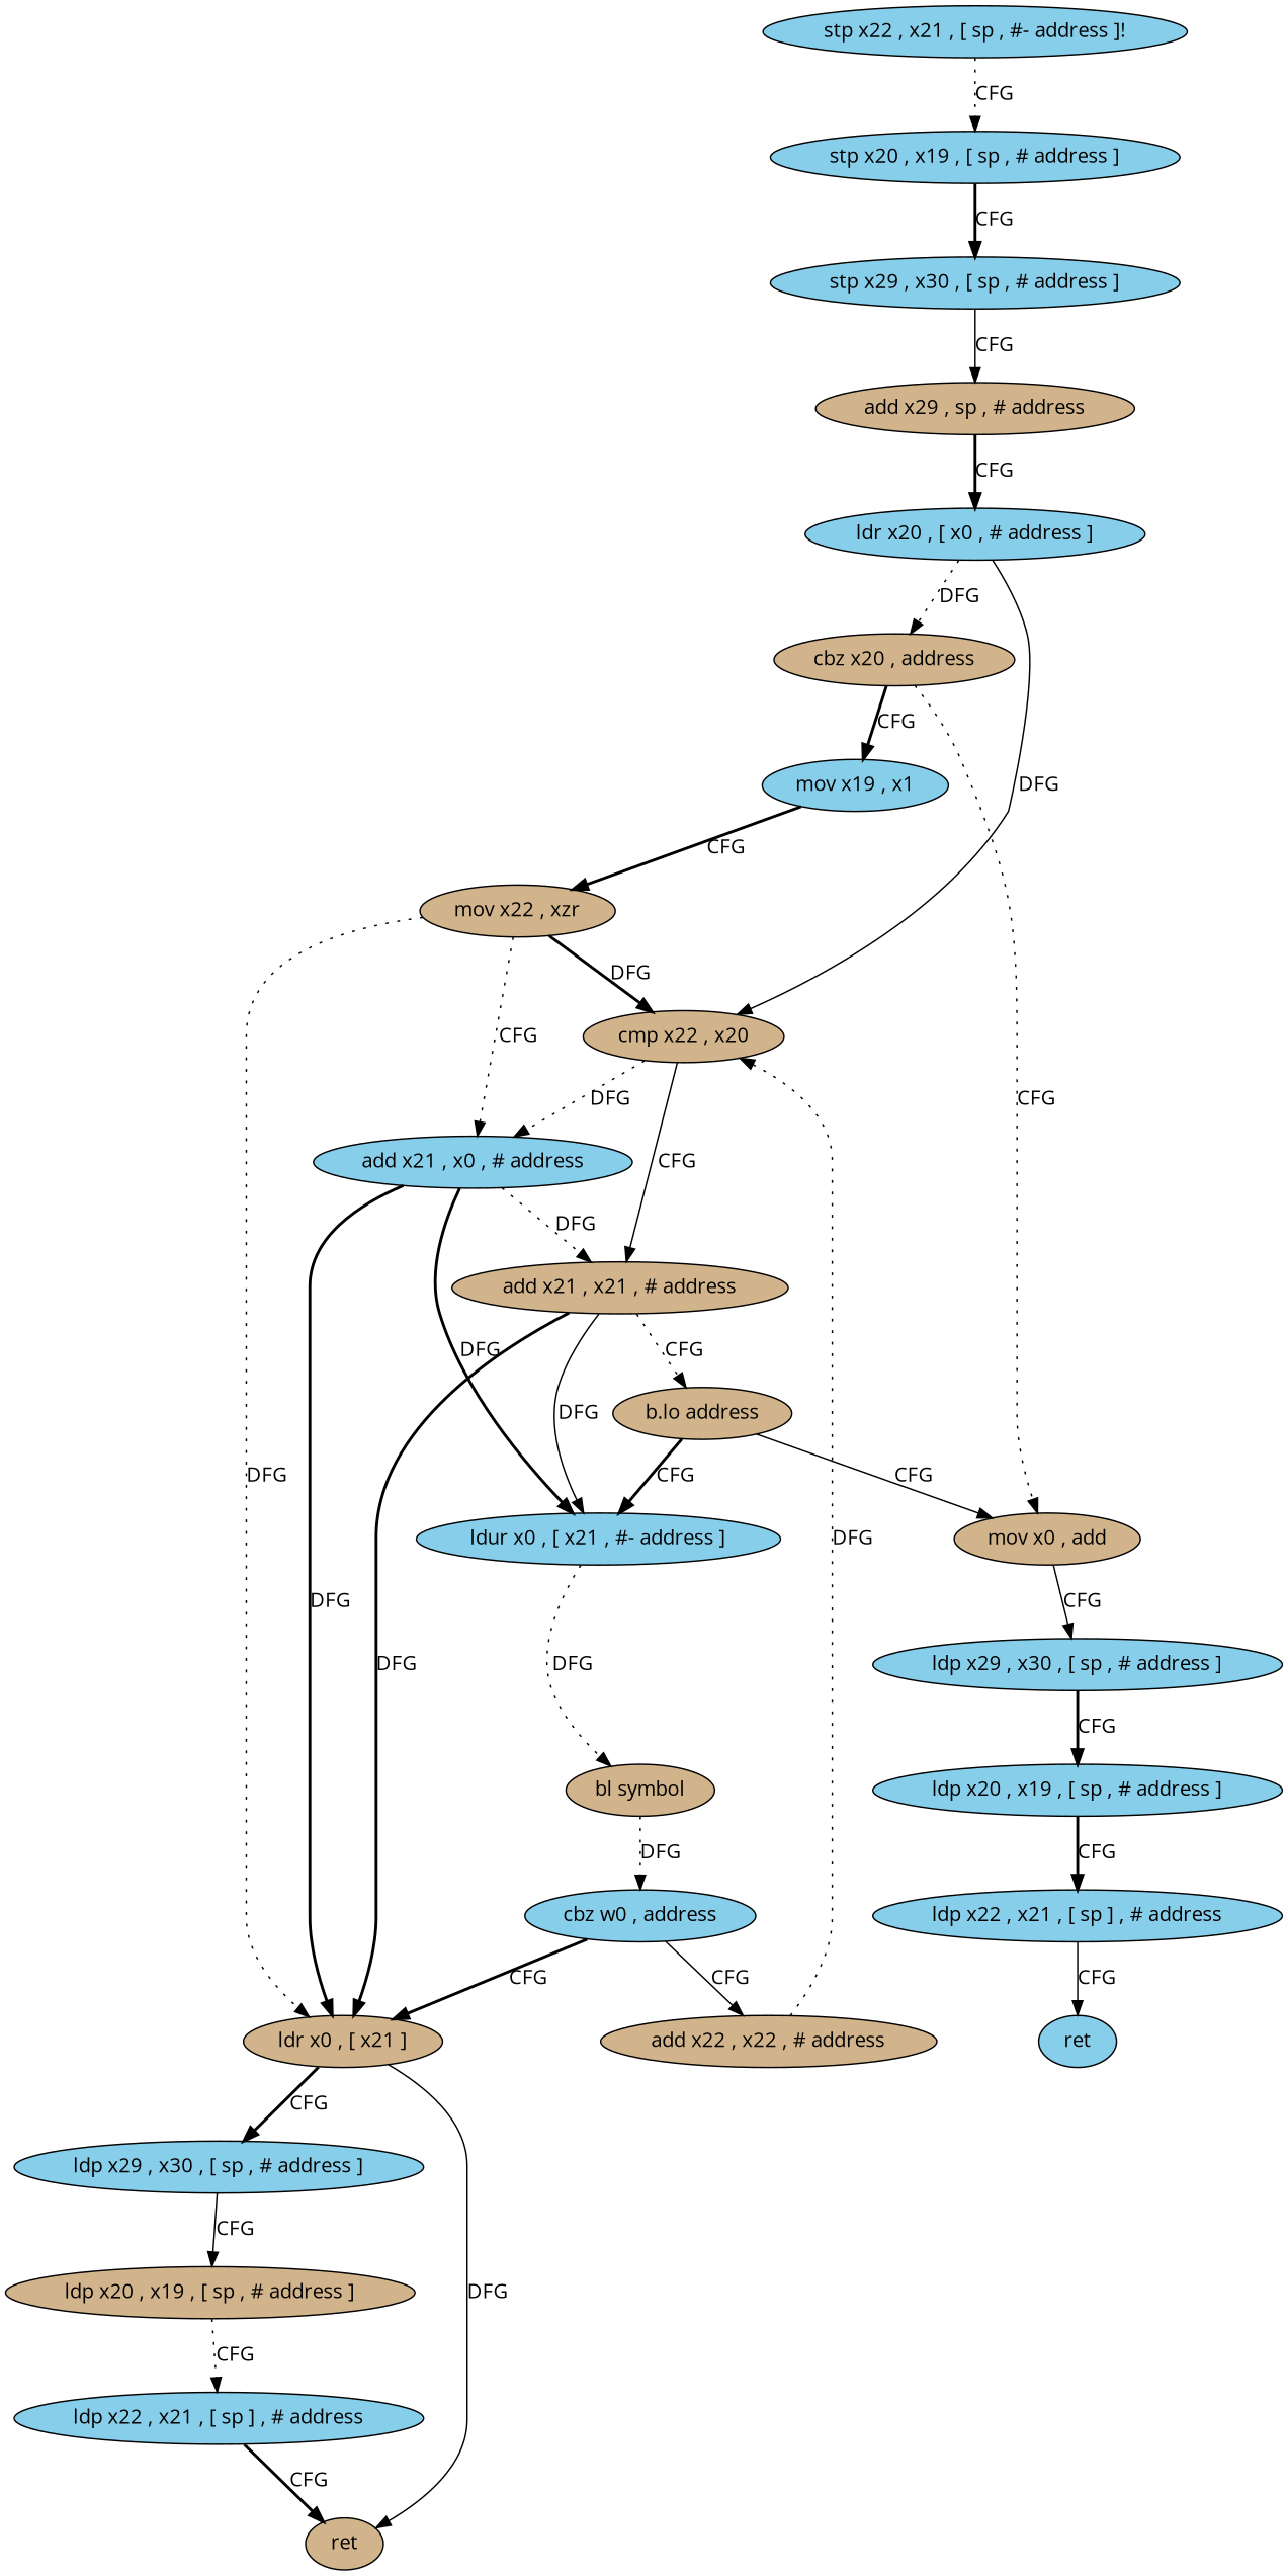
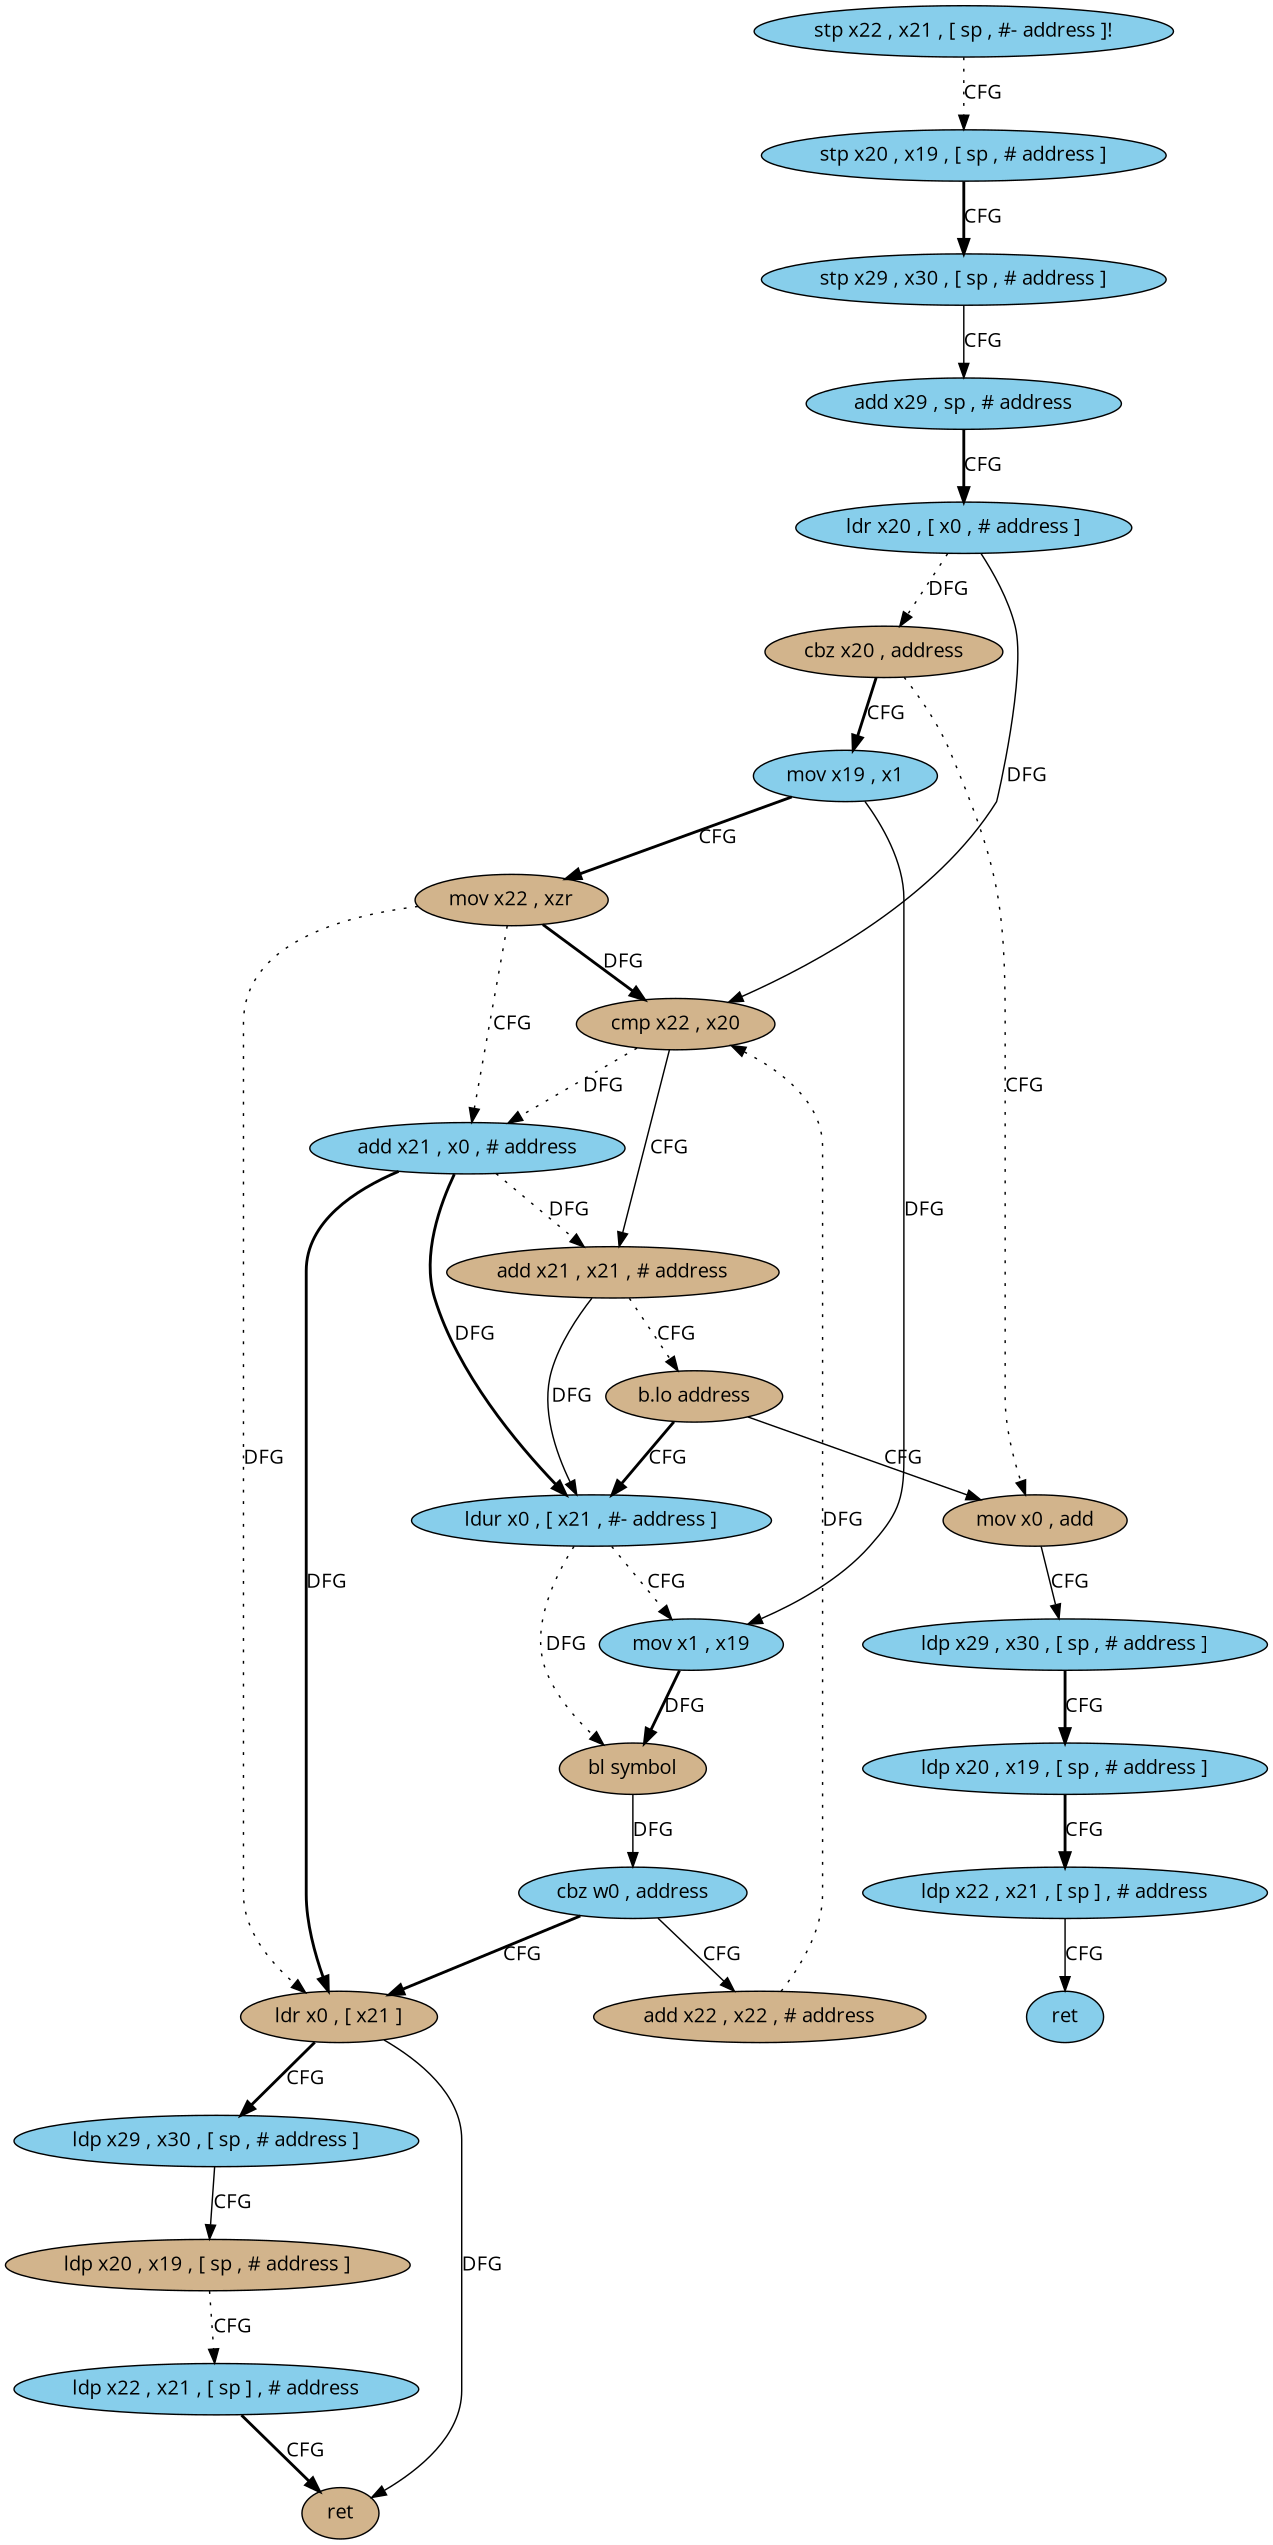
  digraph {
    fontname="Open Sans"
    node [fillcolor=skyblue fontname="Open Sans" style=filled]
    edge [fontname="Open Sans" style=bold]
    n1 [label="stp x22 , x21 , [ sp , #- address ]!"]
    n2 [label="stp x20 , x19 , [ sp , # address ]"]
    n3 [label="stp x29 , x30 , [ sp , # address ]"]
-   n4 [fillcolor=tan label="add x29 , sp , # address"]
+   n4 [label="add x29 , sp , # address"]
    n5 [label="ldr x20 , [ x0 , # address ]"]
    n6 [fillcolor=tan label="cbz x20 , address"]
    n7 [fillcolor=tan label="cmp x22 , x20"]
    n8 [fillcolor=tan label="mov x0 , add"]
    n9 [label="mov x19 , x1"]
    n10 [label="add x21 , x0 , # address"]
    n11 [fillcolor=tan label="add x21 , x21 , # address"]
    n12 [label="ldp x29 , x30 , [ sp , # address ]"]
    n13 [fillcolor=tan label="mov x22 , xzr"]
+   n14 [label="mov x1 , x19"]
    n15 [label="ldp x20 , x19 , [ sp , # address ]"]
    n16 [fillcolor=tan label="ldr x0 , [ x21 ]"]
    n17 [fillcolor=tan label="bl symbol"]
    n18 [label="ldp x22 , x21 , [ sp ] , # address"]
    n19 [label=ret]
    n20 [label="ldur x0 , [ x21 , #- address ]"]
    n21 [fillcolor=tan label="add x22 , x22 , # address"]
    n22 [label="ldp x29 , x30 , [ sp , # address ]"]
    n23 [fillcolor=tan label=ret]
    n24 [fillcolor=tan label="b.lo address"]
    n25 [label="cbz w0 , address"]
    n26 [fillcolor=tan label="ldp x20 , x19 , [ sp , # address ]"]
    n27 [label="ldp x22 , x21 , [ sp ] , # address"]
    n1 -> n2 [label=CFG style=dotted]
    n2 -> n3 [label=CFG]
    n3 -> n4 [label=CFG style=solid]
    n4 -> n5 [label=CFG]
    n5 -> n6 [label=DFG style=dotted]
    n5 -> n7 [label=DFG style=solid]
    n6 -> n8 [label=CFG style=dotted]
    n6 -> n9 [label=CFG]
    n7 -> n10 [label=DFG style=dotted]
    n7 -> n11 [label=CFG style=solid]
    n8 -> n12 [label=CFG style=solid]
    n9 -> n13 [label=CFG]
+   n9 -> n14 [label=DFG style=solid]
    n10 -> n11 [label=DFG style=dotted]
    n10 -> n16 [label=DFG]
    n10 -> n20 [label=DFG]
-   n11 -> n16 [label=DFG]
    n11 -> n20 [label=DFG style=solid]
    n11 -> n24 [label=CFG style=dotted]
    n12 -> n15 [label=CFG]
    n13 -> n7 [label=DFG]
    n13 -> n10 [label=CFG style=dotted]
    n13 -> n16 [label=DFG style=dotted]
+   n14 -> n17 [label=DFG]
    n15 -> n18 [label=CFG]
    n16 -> n22 [label=CFG]
    n16 -> n23 [label=DFG style=solid]
-   n17 -> n25 [label=DFG style=dotted]
+   n17 -> n25 [label=DFG style=solid]
    n18 -> n19 [label=CFG style=solid]
+   n20 -> n14 [label=CFG style=dotted]
    n20 -> n17 [label=DFG style=dotted]
    n21 -> n7 [label=DFG style=dotted]
    n22 -> n26 [label=CFG style=solid]
    n24 -> n8 [label=CFG style=solid]
    n24 -> n20 [label=CFG]
    n25 -> n16 [label=CFG]
    n25 -> n21 [label=CFG style=solid]
    n26 -> n27 [label=CFG style=dotted]
    n27 -> n23 [label=CFG]
  }
